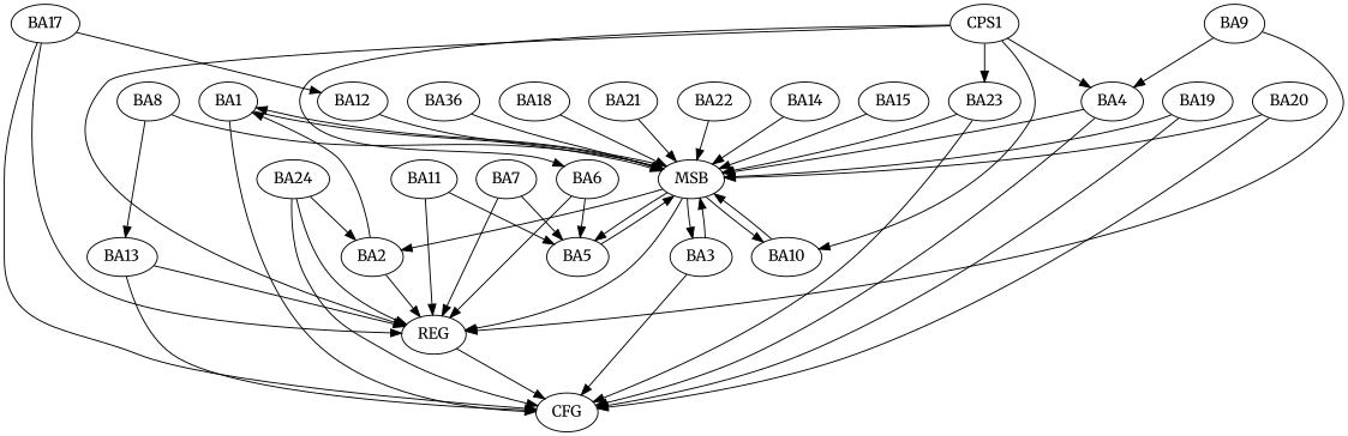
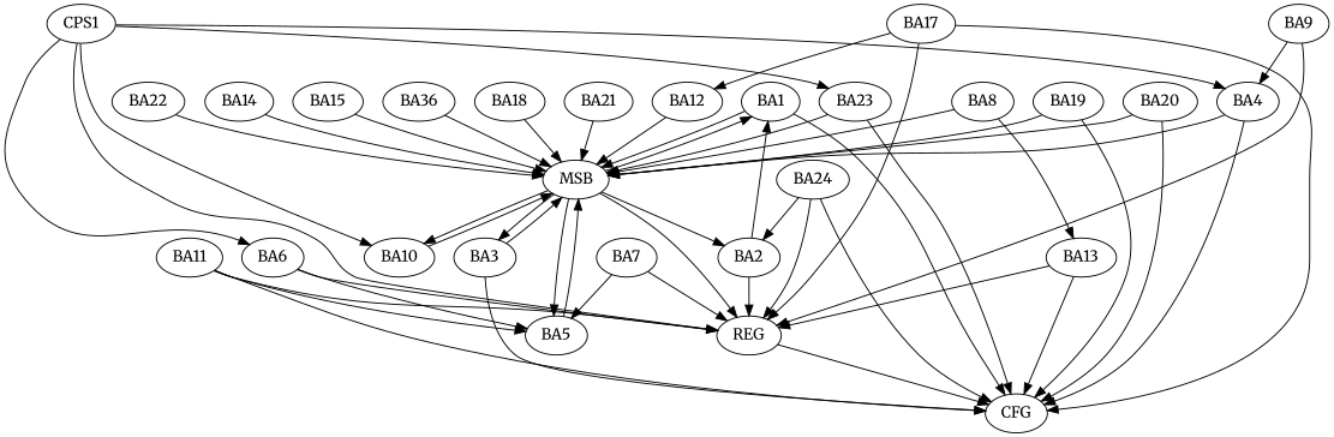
  strict digraph {
    fontname=Merriweather
    node [fontname=Merriweather]
    edge [fontname=Merriweather]
    n1 [label=BA1]
    n2 [label=MSB]
    n3 [label=CFG]
    n4 [label=BA2]
    n5 [label=REG]
    n6 [label=BA3]
    n7 [label=BA5]
    n8 [label=BA10]
    n9 [label=BA4]
    n10 [label=BA6]
    n11 [label=BA7]
    n12 [label=BA8]
    n13 [label=BA13]
    n14 [label=BA9]
    n15 [label=BA11]
    n16 [label=BA12]
    n17 [label=BA14]
    n18 [label=BA15]
    n19 [label=BA36]
    n20 [label=BA17]
    n21 [label=BA18]
    n22 [label=BA19]
    n23 [label=BA20]
    n24 [label=BA21]
    n25 [label=BA22]
    n26 [label=BA23]
    n27 [label=BA24]
    n28 [label=CPS1]
    n1 -> n2
    n1 -> n3
    n2 -> n1
    n2 -> n4
    n2 -> n5
    n2 -> n6
    n2 -> n7
    n2 -> n8
    n4 -> n1
    n4 -> n5
    n5 -> n3
    n6 -> n2
    n6 -> n3
    n7 -> n2
    n8 -> n2
    n9 -> n2
    n9 -> n3
    n10 -> n5
    n10 -> n7
    n11 -> n5
    n11 -> n7
    n12 -> n2
    n12 -> n13
    n13 -> n3
    n13 -> n5
    n14 -> n5
    n14 -> n9
+   n15 -> n3
    n15 -> n5
    n15 -> n7
    n16 -> n2
    n17 -> n2
    n18 -> n2
    n19 -> n2
    n20 -> n3
    n20 -> n5
    n20 -> n16
    n21 -> n2
    n22 -> n2
    n22 -> n3
    n23 -> n2
    n23 -> n3
    n24 -> n2
    n25 -> n2
    n26 -> n2
    n26 -> n3
    n27 -> n3
    n27 -> n4
    n27 -> n5
    n28 -> n5
    n28 -> n8
    n28 -> n9
    n28 -> n10
    n28 -> n26
  }
